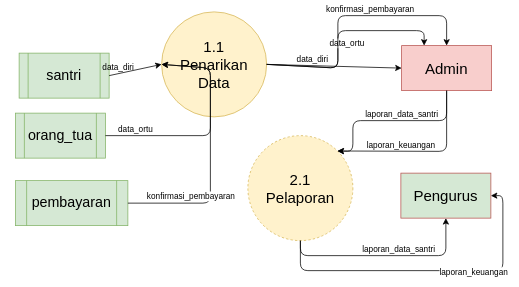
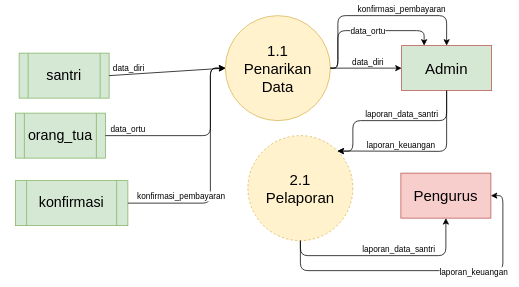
  <mxCell id="0" />
  <mxCell id="1" parent="0" />
- <mxCell id="2" value="&lt;font style=&quot;font-size: 20px&quot;&gt;Pengurus&lt;/font&gt;" style="rounded=0;whiteSpace=wrap;html=1;fillColor=#d5e8d4;strokeColor=#b85450;" vertex="1" parent="1"><mxGeometry x="534" y="230" width="120" height="60" as="geometry" /></mxCell>
- <mxCell id="3" value="&lt;font style=&quot;font-size: 20px&quot;&gt;Admin&lt;/font&gt;" style="rounded=0;whiteSpace=wrap;html=1;fillColor=#f8cecc;strokeColor=#b85450;" vertex="1" parent="1"><mxGeometry x="535" y="60" width="120" height="60" as="geometry" /></mxCell>
- <mxCell id="4" value="&lt;font style=&quot;font-size: 20px&quot;&gt;1.1&lt;br&gt;Penarikan&lt;br&gt;Data&lt;/font&gt;" style="ellipse;whiteSpace=wrap;html=1;aspect=fixed;fillColor=#fff2cc;strokeColor=#d6b656;" vertex="1" parent="1"><mxGeometry x="215" y="15" width="140" height="140" as="geometry" /></mxCell>
+ <mxCell id="2" value="&lt;font style=&quot;font-size: 20px&quot;&gt;Pengurus&lt;/font&gt;" style="rounded=0;whiteSpace=wrap;html=1;fillColor=#f8cecc;strokeColor=#b85450;" vertex="1" parent="1"><mxGeometry x="534" y="230" width="120" height="60" as="geometry" /></mxCell>
+ <mxCell id="3" value="&lt;font style=&quot;font-size: 20px&quot;&gt;Admin&lt;/font&gt;" style="rounded=0;whiteSpace=wrap;html=1;fillColor=#d5e8d4;strokeColor=#b85450;" vertex="1" parent="1"><mxGeometry x="535" y="60" width="120" height="60" as="geometry" /></mxCell>
+ <mxCell id="4" value="&lt;font style=&quot;font-size: 20px&quot;&gt;1.1&lt;br&gt;Penarikan&lt;br&gt;Data&lt;/font&gt;" style="ellipse;whiteSpace=wrap;html=1;aspect=fixed;fillColor=#fff2cc;strokeColor=#d6b656;" vertex="1" parent="1"><mxGeometry x="300" y="20" width="140" height="140" as="geometry" /></mxCell>
  <mxCell id="5" value="&lt;font style=&quot;font-size: 20px&quot;&gt;2.1&lt;br&gt;Pelaporan&lt;/font&gt;" style="ellipse;whiteSpace=wrap;html=1;aspect=fixed;fillColor=#fff2cc;strokeColor=#d6b656;dashed=1;" vertex="1" parent="1"><mxGeometry x="330" y="180" width="140" height="140" as="geometry" /></mxCell>
  <mxCell id="6" value="&lt;font style=&quot;font-size: 19px&quot;&gt;santri&lt;/font&gt;" style="shape=process;whiteSpace=wrap;html=1;backgroundOutline=1;fillColor=#d5e8d4;strokeColor=#82b366;" vertex="1" parent="1"><mxGeometry x="25" y="70" width="120" height="60" as="geometry" /></mxCell>
- <mxCell id="7" value="&lt;font style=&quot;font-size: 19px&quot;&gt;pembayaran&lt;/font&gt;" style="shape=process;whiteSpace=wrap;html=1;backgroundOutline=1;fillColor=#d5e8d4;strokeColor=#82b366;" vertex="1" parent="1"><mxGeometry x="20" y="240" width="150" height="60" as="geometry" /></mxCell>
+ <mxCell id="7" value="&lt;font style=&quot;font-size: 19px&quot;&gt;konfirmasi&lt;/font&gt;" style="shape=process;whiteSpace=wrap;html=1;backgroundOutline=1;fillColor=#d5e8d4;strokeColor=#82b366;" vertex="1" parent="1"><mxGeometry x="20" y="240" width="150" height="60" as="geometry" /></mxCell>
  <mxCell id="8" value="&lt;font style=&quot;font-size: 19px&quot;&gt;orang_tua&lt;/font&gt;" style="shape=process;whiteSpace=wrap;html=1;backgroundOutline=1;fillColor=#d5e8d4;strokeColor=#82b366;" vertex="1" parent="1"><mxGeometry x="20" y="150" width="120" height="60" as="geometry" /></mxCell>
  <mxCell id="9" value="" style="endArrow=classic;html=1;exitX=1;exitY=0.5;exitDx=0;exitDy=0;entryX=0;entryY=0.5;entryDx=0;entryDy=0;" edge="1" parent="1" source="6" target="4"><mxGeometry width="50" height="50" relative="1" as="geometry"><mxPoint x="220" y="160" as="sourcePoint" /><mxPoint x="270" y="110" as="targetPoint" /></mxGeometry></mxCell>
  <mxCell id="10" value="data_diri" style="edgeLabel;html=1;align=center;verticalAlign=bottom;resizable=0;points=[];labelBackgroundColor=none;" vertex="1" connectable="0" parent="9"><mxGeometry x="-0.661" relative="1" as="geometry"><mxPoint as="offset" /></mxGeometry></mxCell>
  <mxCell id="11" value="" style="endArrow=classic;html=1;exitX=1;exitY=0.5;exitDx=0;exitDy=0;entryX=0;entryY=0.5;entryDx=0;entryDy=0;" edge="1" parent="1" source="8" target="4"><mxGeometry width="50" height="50" relative="1" as="geometry"><mxPoint x="220" y="160" as="sourcePoint" /><mxPoint x="270" y="110" as="targetPoint" /><Array as="points"><mxPoint x="280" y="180" /><mxPoint x="280" y="90" /></Array></mxGeometry></mxCell>
  <mxCell id="12" value="data_ortu" style="edgeLabel;html=1;align=center;verticalAlign=bottom;resizable=0;points=[];labelBackgroundColor=none;" vertex="1" connectable="0" parent="11"><mxGeometry x="-0.59" y="-1" relative="1" as="geometry"><mxPoint x="-21.33" y="-1" as="offset" /></mxGeometry></mxCell>
  <mxCell id="13" value="" style="endArrow=classic;html=1;exitX=1;exitY=0.5;exitDx=0;exitDy=0;entryX=0;entryY=0.5;entryDx=0;entryDy=0;" edge="1" parent="1" source="7" target="4"><mxGeometry width="50" height="50" relative="1" as="geometry"><mxPoint x="220" y="160" as="sourcePoint" /><mxPoint x="270" y="110" as="targetPoint" /><Array as="points"><mxPoint x="280" y="270" /><mxPoint x="280" y="90" /></Array></mxGeometry></mxCell>
  <mxCell id="14" value="konfirmasi_pembayaran" style="edgeLabel;html=1;align=center;verticalAlign=middle;resizable=0;points=[];" vertex="1" connectable="0" parent="13"><mxGeometry x="-0.434" y="1" relative="1" as="geometry"><mxPoint x="-17.5" y="-9" as="offset" /></mxGeometry></mxCell>
  <mxCell id="15" value="" style="endArrow=classic;html=1;exitX=1;exitY=0.5;exitDx=0;exitDy=0;entryX=0;entryY=0.5;entryDx=0;entryDy=0;" edge="1" parent="1" source="4" target="3"><mxGeometry width="50" height="50" relative="1" as="geometry"><mxPoint x="380" y="140" as="sourcePoint" /><mxPoint x="430" y="90" as="targetPoint" /></mxGeometry></mxCell>
  <mxCell id="16" value="data_diri" style="edgeLabel;html=1;align=center;verticalAlign=bottom;resizable=0;points=[];labelBackgroundColor=none;" vertex="1" connectable="0" parent="15"><mxGeometry x="-0.742" y="-1" relative="1" as="geometry"><mxPoint x="37.59" y="-1" as="offset" /></mxGeometry></mxCell>
  <mxCell id="17" value="" style="endArrow=classic;html=1;exitX=1;exitY=0.5;exitDx=0;exitDy=0;entryX=0.25;entryY=0;entryDx=0;entryDy=0;" edge="1" parent="1" source="4" target="3"><mxGeometry width="50" height="50" relative="1" as="geometry"><mxPoint x="380" y="130" as="sourcePoint" /><mxPoint x="430" y="80" as="targetPoint" /><Array as="points"><mxPoint x="450" y="90" /><mxPoint x="450" y="40" /><mxPoint x="565" y="40" /></Array></mxGeometry></mxCell>
  <mxCell id="18" value="data_ortu" style="edgeLabel;html=1;align=center;verticalAlign=middle;resizable=0;points=[];" vertex="1" connectable="0" parent="17"><mxGeometry x="-0.084" y="-1" relative="1" as="geometry"><mxPoint x="10.8" y="-1" as="offset" /></mxGeometry></mxCell>
  <mxCell id="19" value="" style="endArrow=classic;html=1;exitX=1;exitY=0.5;exitDx=0;exitDy=0;entryX=0.5;entryY=0;entryDx=0;entryDy=0;" edge="1" parent="1" source="4" target="3"><mxGeometry width="50" height="50" relative="1" as="geometry"><mxPoint x="530" y="70" as="sourcePoint" /><mxPoint x="580" y="20" as="targetPoint" /><Array as="points"><mxPoint x="450" y="90" /><mxPoint x="450" y="20" /><mxPoint x="595" y="20" /></Array></mxGeometry></mxCell>
  <mxCell id="20" value="konfirmasi_pembayaran" style="edgeLabel;html=1;align=center;verticalAlign=bottom;resizable=0;points=[];labelBackgroundColor=none;" vertex="1" connectable="0" parent="19"><mxGeometry x="0.007" relative="1" as="geometry"><mxPoint x="31.67" as="offset" /></mxGeometry></mxCell>
  <mxCell id="21" value="" style="endArrow=classic;html=1;exitX=0.5;exitY=1;exitDx=0;exitDy=0;entryX=1;entryY=0;entryDx=0;entryDy=0;" edge="1" parent="1" source="3" target="5"><mxGeometry width="50" height="50" relative="1" as="geometry"><mxPoint x="510" y="180" as="sourcePoint" /><mxPoint x="560" y="130" as="targetPoint" /><Array as="points"><mxPoint x="595" y="201" /></Array></mxGeometry></mxCell>
  <mxCell id="22" value="laporan_keuangan" style="edgeLabel;html=1;align=center;verticalAlign=bottom;resizable=0;points=[];labelBackgroundColor=none;" vertex="1" connectable="0" parent="21"><mxGeometry x="0.578" relative="1" as="geometry"><mxPoint x="36.57" as="offset" /></mxGeometry></mxCell>
  <mxCell id="23" value="" style="endArrow=classic;html=1;exitX=0.5;exitY=1;exitDx=0;exitDy=0;entryX=1;entryY=0;entryDx=0;entryDy=0;" edge="1" parent="1" source="3" target="5"><mxGeometry width="50" height="50" relative="1" as="geometry"><mxPoint x="470" y="170" as="sourcePoint" /><mxPoint x="520" y="120" as="targetPoint" /><Array as="points"><mxPoint x="595" y="160" /><mxPoint x="470" y="160" /><mxPoint x="470" y="201" /></Array></mxGeometry></mxCell>
  <mxCell id="24" value="laporan_data_santri" style="edgeLabel;html=1;align=center;verticalAlign=bottom;resizable=0;points=[];labelBackgroundColor=none;" vertex="1" connectable="0" parent="23"><mxGeometry x="0.298" y="1" relative="1" as="geometry"><mxPoint x="46" y="-1" as="offset" /></mxGeometry></mxCell>
  <mxCell id="25" value="" style="endArrow=classic;html=1;exitX=0.5;exitY=1;exitDx=0;exitDy=0;entryX=0.5;entryY=1;entryDx=0;entryDy=0;" edge="1" parent="1" source="5" target="2"><mxGeometry width="50" height="50" relative="1" as="geometry"><mxPoint x="360" y="260" as="sourcePoint" /><mxPoint x="410" y="210" as="targetPoint" /><Array as="points"><mxPoint x="400" y="340" /><mxPoint x="594" y="340" /></Array></mxGeometry></mxCell>
  <mxCell id="26" value="laporan_data_santri" style="edgeLabel;html=1;align=center;verticalAlign=bottom;resizable=0;points=[];labelBackgroundColor=none;" vertex="1" connectable="0" parent="25"><mxGeometry x="-0.26" y="2" relative="1" as="geometry"><mxPoint x="52.29" y="2" as="offset" /></mxGeometry></mxCell>
  <mxCell id="27" value="" style="endArrow=classic;html=1;exitX=0.5;exitY=1;exitDx=0;exitDy=0;entryX=1;entryY=0.5;entryDx=0;entryDy=0;" edge="1" parent="1" source="5" target="2"><mxGeometry width="50" height="50" relative="1" as="geometry"><mxPoint x="460" y="220" as="sourcePoint" /><mxPoint x="510" y="170" as="targetPoint" /><Array as="points"><mxPoint x="400" y="360" /><mxPoint x="670" y="360" /><mxPoint x="670" y="260" /></Array></mxGeometry></mxCell>
  <mxCell id="28" value="laporan_keuangan" style="edgeLabel;html=1;align=center;verticalAlign=middle;resizable=0;points=[];" vertex="1" connectable="0" parent="27"><mxGeometry x="0.066" y="-1" relative="1" as="geometry"><mxPoint x="43" as="offset" /></mxGeometry></mxCell>
